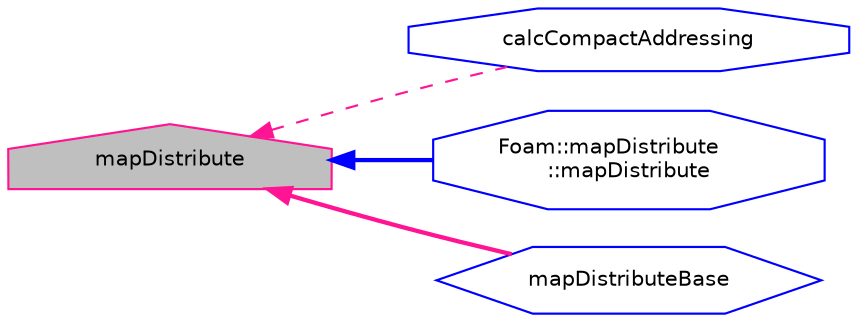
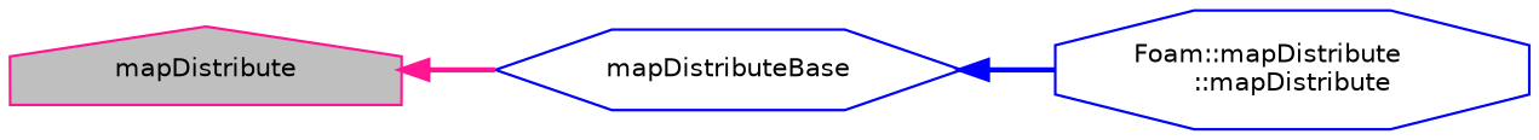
  digraph {
    rankdir=LR
    node [color=blue fontname=Helvetica fontsize=10 shape=octagon]
    edge [color=deeppink dir=back fontname=Helvetica fontsize=10 labelfontname=Helvetica labelfontsize=10 style=bold]
    n1 [color=deeppink fillcolor=grey75 fontcolor=black height=0.2 label=mapDistribute shape=house style=filled width=0.4]
-   n2 [height=0.2 label=calcCompactAddressing width=0.4]
    n3 [height=0.2 label="Foam::mapDistribute\l::mapDistribute" width=0.4]
    n4 [height=0.2 label=mapDistributeBase shape=hexagon width=0.4]
-   n1 -> n2 [style=dashed]
-   n1 -> n3 [color=blue]
+   n4 -> n3 [color=blue]
    n1 -> n4
  }
